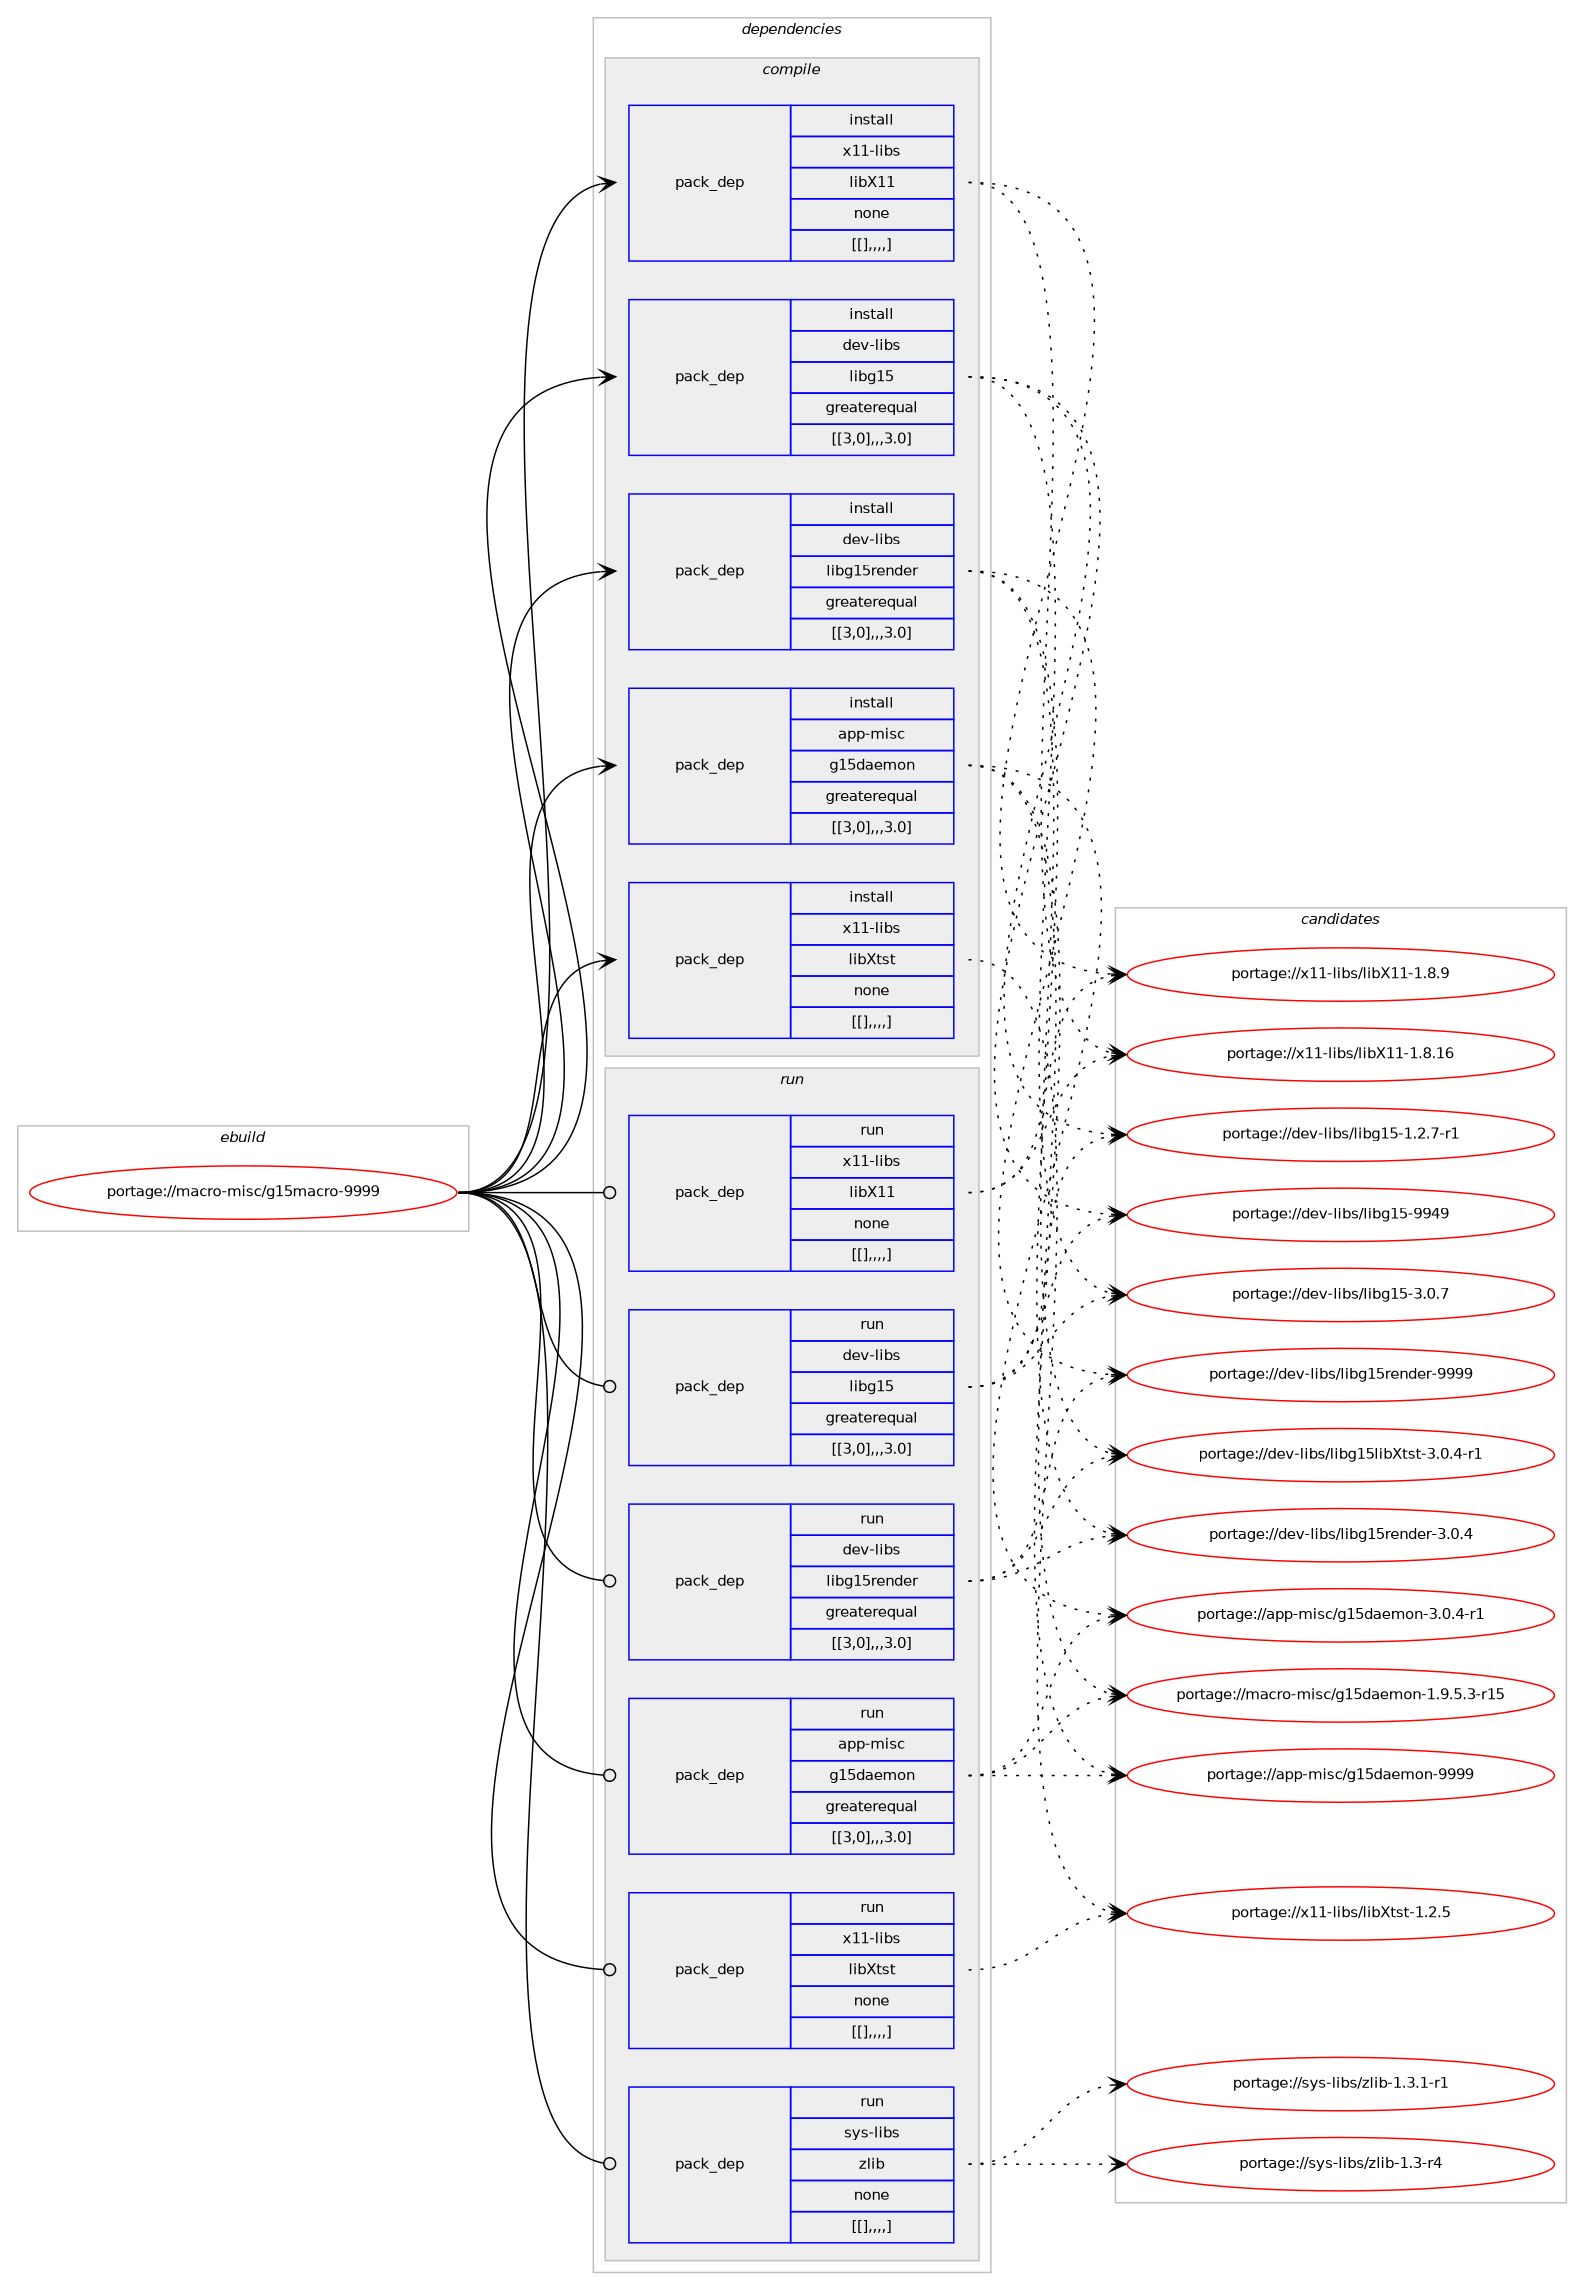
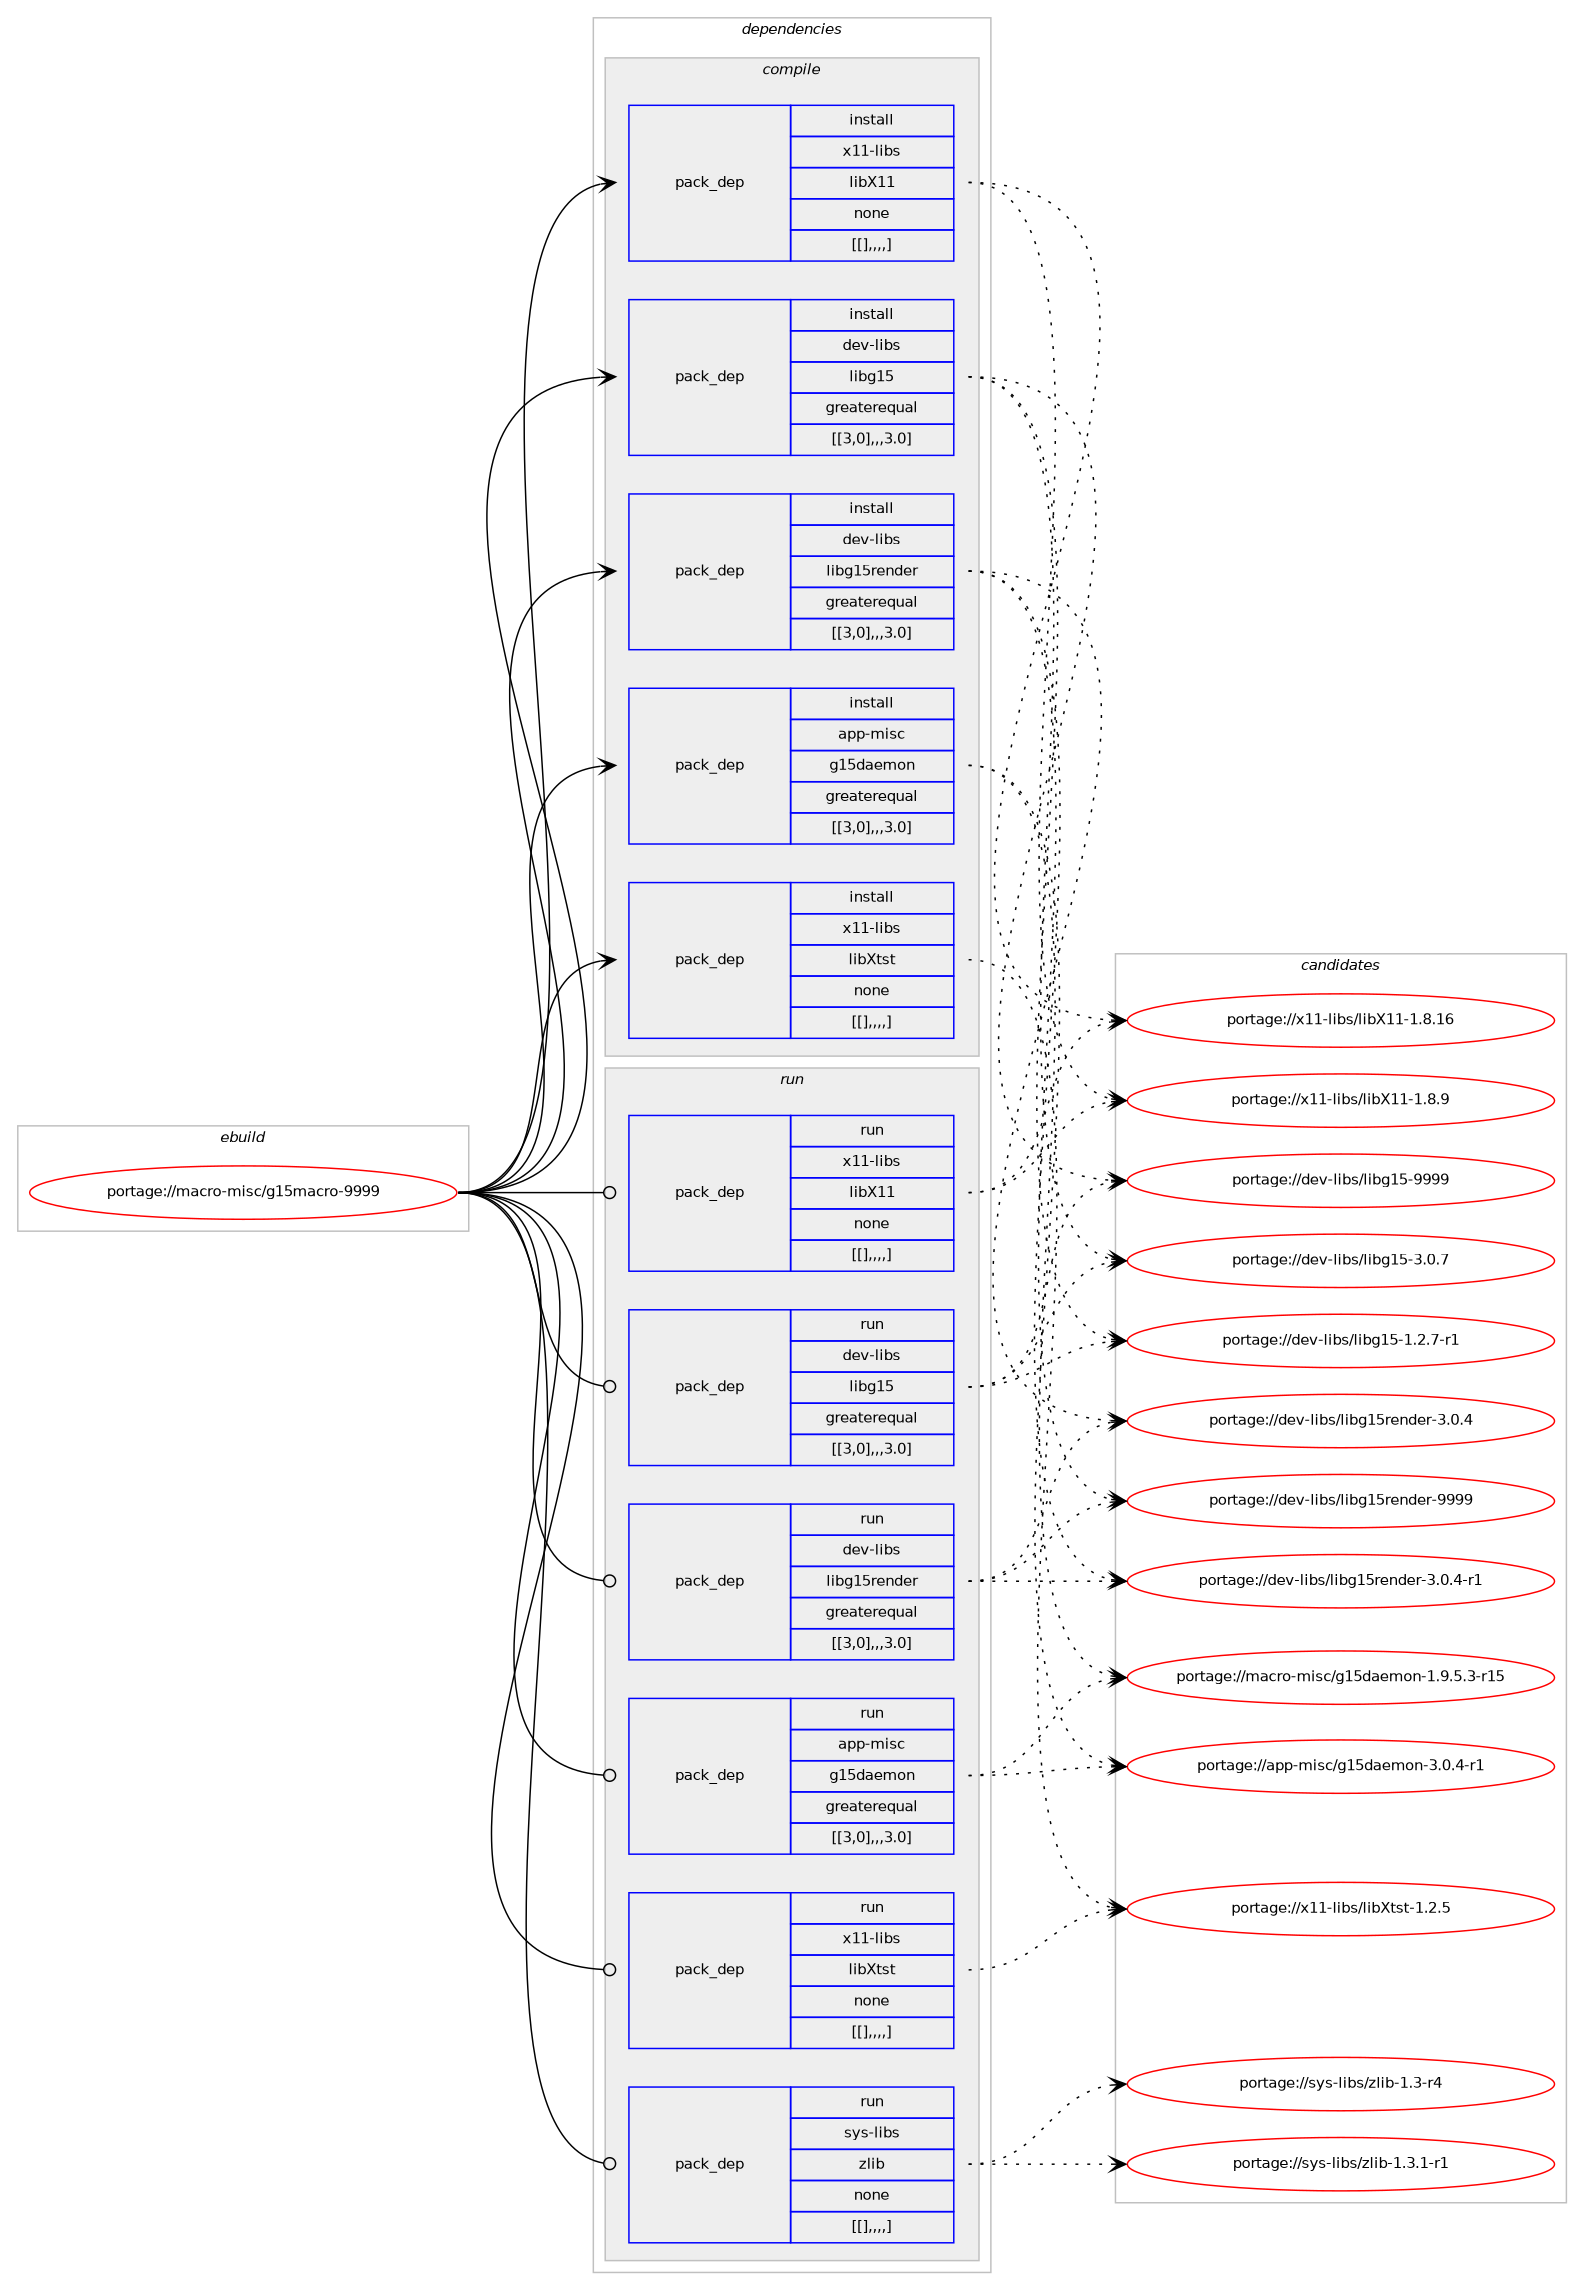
  digraph {
    compound=true
    concentrate=true
    fontname=Helvetica
    fontsize=10
    newrank=true
    rankdir=LR
    ranksep=1.5
    node [color=red fontname=Helvetica fontsize=10]
    edge [arrowhead=vee headport=w style=dotted tailport=e weight=100]
    n1 [label="portage://macro-misc/g15macro-9999" width=4]
    n2 [color=blue label=<<TABLE BORDER="0" CELLBORDER="1" CELLSPACING="0" CELLPADDING="4" WIDTH="220"><TR><TD ROWSPAN="6" CELLPADDING="30">pack_dep</TD></TR><TR><TD WIDTH="110">install</TD></TR><TR><TD>app-misc</TD></TR><TR><TD>g15daemon</TD></TR><TR><TD>greaterequal</TD></TR><TR><TD>[[3,0],,,3.0]</TD></TR></TABLE>> shape=none]
    n3 [color=blue label=<<TABLE BORDER="0" CELLBORDER="1" CELLSPACING="0" CELLPADDING="4" WIDTH="220"><TR><TD ROWSPAN="6" CELLPADDING="30">pack_dep</TD></TR><TR><TD WIDTH="110">install</TD></TR><TR><TD>dev-libs</TD></TR><TR><TD>libg15</TD></TR><TR><TD>greaterequal</TD></TR><TR><TD>[[3,0],,,3.0]</TD></TR></TABLE>> shape=none]
    n4 [color=blue label=<<TABLE BORDER="0" CELLBORDER="1" CELLSPACING="0" CELLPADDING="4" WIDTH="220"><TR><TD ROWSPAN="6" CELLPADDING="30">pack_dep</TD></TR><TR><TD WIDTH="110">install</TD></TR><TR><TD>dev-libs</TD></TR><TR><TD>libg15render</TD></TR><TR><TD>greaterequal</TD></TR><TR><TD>[[3,0],,,3.0]</TD></TR></TABLE>> shape=none]
    n5 [color=blue label=<<TABLE BORDER="0" CELLBORDER="1" CELLSPACING="0" CELLPADDING="4" WIDTH="220"><TR><TD ROWSPAN="6" CELLPADDING="30">pack_dep</TD></TR><TR><TD WIDTH="110">install</TD></TR><TR><TD>x11-libs</TD></TR><TR><TD>libX11</TD></TR><TR><TD>none</TD></TR><TR><TD>[[],,,,]</TD></TR></TABLE>> shape=none]
    n6 [color=blue label=<<TABLE BORDER="0" CELLBORDER="1" CELLSPACING="0" CELLPADDING="4" WIDTH="220"><TR><TD ROWSPAN="6" CELLPADDING="30">pack_dep</TD></TR><TR><TD WIDTH="110">install</TD></TR><TR><TD>x11-libs</TD></TR><TR><TD>libXtst</TD></TR><TR><TD>none</TD></TR><TR><TD>[[],,,,]</TD></TR></TABLE>> shape=none]
    n7 [color=blue label=<<TABLE BORDER="0" CELLBORDER="1" CELLSPACING="0" CELLPADDING="4" WIDTH="220"><TR><TD ROWSPAN="6" CELLPADDING="30">pack_dep</TD></TR><TR><TD WIDTH="110">run</TD></TR><TR><TD>app-misc</TD></TR><TR><TD>g15daemon</TD></TR><TR><TD>greaterequal</TD></TR><TR><TD>[[3,0],,,3.0]</TD></TR></TABLE>> shape=none]
    n8 [color=blue label=<<TABLE BORDER="0" CELLBORDER="1" CELLSPACING="0" CELLPADDING="4" WIDTH="220"><TR><TD ROWSPAN="6" CELLPADDING="30">pack_dep</TD></TR><TR><TD WIDTH="110">run</TD></TR><TR><TD>dev-libs</TD></TR><TR><TD>libg15</TD></TR><TR><TD>greaterequal</TD></TR><TR><TD>[[3,0],,,3.0]</TD></TR></TABLE>> shape=none]
    n9 [color=blue label=<<TABLE BORDER="0" CELLBORDER="1" CELLSPACING="0" CELLPADDING="4" WIDTH="220"><TR><TD ROWSPAN="6" CELLPADDING="30">pack_dep</TD></TR><TR><TD WIDTH="110">run</TD></TR><TR><TD>dev-libs</TD></TR><TR><TD>libg15render</TD></TR><TR><TD>greaterequal</TD></TR><TR><TD>[[3,0],,,3.0]</TD></TR></TABLE>> shape=none]
    n10 [color=blue label=<<TABLE BORDER="0" CELLBORDER="1" CELLSPACING="0" CELLPADDING="4" WIDTH="220"><TR><TD ROWSPAN="6" CELLPADDING="30">pack_dep</TD></TR><TR><TD WIDTH="110">run</TD></TR><TR><TD>sys-libs</TD></TR><TR><TD>zlib</TD></TR><TR><TD>none</TD></TR><TR><TD>[[],,,,]</TD></TR></TABLE>> shape=none]
    n11 [color=blue label=<<TABLE BORDER="0" CELLBORDER="1" CELLSPACING="0" CELLPADDING="4" WIDTH="220"><TR><TD ROWSPAN="6" CELLPADDING="30">pack_dep</TD></TR><TR><TD WIDTH="110">run</TD></TR><TR><TD>x11-libs</TD></TR><TR><TD>libX11</TD></TR><TR><TD>none</TD></TR><TR><TD>[[],,,,]</TD></TR></TABLE>> shape=none]
    n12 [color=blue label=<<TABLE BORDER="0" CELLBORDER="1" CELLSPACING="0" CELLPADDING="4" WIDTH="220"><TR><TD ROWSPAN="6" CELLPADDING="30">pack_dep</TD></TR><TR><TD WIDTH="110">run</TD></TR><TR><TD>x11-libs</TD></TR><TR><TD>libXtst</TD></TR><TR><TD>none</TD></TR><TR><TD>[[],,,,]</TD></TR></TABLE>> shape=none]
-   n13 [label="portage://app-misc/g15daemon-9999" width=4]
    n14 [label="portage://app-misc/g15daemon-3.0.4-r1" width=4]
    n15 [label="portage://macro-misc/g15daemon-1.9.5.3-r15" width=4]
-   n16 [label="portage://dev-libs/libg15-9949" width=4]
+   n16 [label="portage://dev-libs/libg15-9999" width=4]
    n17 [label="portage://dev-libs/libg15-3.0.7" width=4]
    n18 [label="portage://dev-libs/libg15-1.2.7-r1" width=4]
    n19 [label="portage://dev-libs/libg15render-9999" width=4]
-   n20 [label="portage://dev-libs/libg15libXtst-3.0.4-r1" width=4]
+   n20 [label="portage://dev-libs/libg15render-3.0.4-r1" width=4]
    n21 [label="portage://dev-libs/libg15render-3.0.4" width=4]
    n22 [label="portage://x11-libs/libX11-1.8.16" width=4]
    n23 [label="portage://x11-libs/libX11-1.8.9" width=4]
    n24 [label="portage://x11-libs/libXtst-1.2.5" width=4]
    n25 [label="portage://sys-libs/zlib-1.3.1-r1" width=4]
    n26 [label="portage://sys-libs/zlib-1.3-r4" width=4]
    subgraph cluster_1 {
      color=gray
      label=<<i>ebuild</i>>
      n1
    }
    subgraph cluster_2 {
      color=gray
      label=<<i>dependencies</i>>
      subgraph cluster_3 {
        color=gray
        fillcolor="#eeeeee"
        label=<<i>compile</i>>
        style=filled
        subgraph sub_4 {
          color=gray
          fillcolor="#eeeeee"
          label=<<i>compile</i>>
          style=filled
          n2
        }
        subgraph sub_5 {
          color=gray
          fillcolor="#eeeeee"
          label=<<i>compile</i>>
          style=filled
          n3
        }
        subgraph sub_6 {
          color=gray
          fillcolor="#eeeeee"
          label=<<i>compile</i>>
          style=filled
          n4
        }
        subgraph sub_7 {
          color=gray
          fillcolor="#eeeeee"
          label=<<i>compile</i>>
          style=filled
          n5
        }
        subgraph sub_8 {
          color=gray
          fillcolor="#eeeeee"
          label=<<i>compile</i>>
          style=filled
          n6
        }
      }
      subgraph cluster_9 {
        color=gray
        fillcolor="#eeeeee"
        label=<<i>compile and run</i>>
        style=filled
      }
      subgraph cluster_10 {
        color=gray
        fillcolor="#eeeeee"
        label=<<i>run</i>>
        style=filled
        subgraph sub_11 {
          color=gray
          fillcolor="#eeeeee"
          label=<<i>run</i>>
          style=filled
          n7
        }
        subgraph sub_12 {
          color=gray
          fillcolor="#eeeeee"
          label=<<i>run</i>>
          style=filled
          n8
        }
        subgraph sub_13 {
          color=gray
          fillcolor="#eeeeee"
          label=<<i>run</i>>
          style=filled
          n9
        }
        subgraph sub_14 {
          color=gray
          fillcolor="#eeeeee"
          label=<<i>run</i>>
          style=filled
          n10
        }
        subgraph sub_15 {
          color=gray
          fillcolor="#eeeeee"
          label=<<i>run</i>>
          style=filled
          n11
        }
        subgraph sub_16 {
          color=gray
          fillcolor="#eeeeee"
          label=<<i>run</i>>
          style=filled
          n12
        }
      }
    }
    subgraph cluster_17 {
      color=gray
      label=<<i>candidates</i>>
      rank=same
      subgraph sub_18 {
        color=black
        label=<<i>candidates</i>>
        nodesep=1
        rank=same
-       n13
        n14
        n15
      }
      subgraph sub_19 {
        color=black
        label=<<i>candidates</i>>
        nodesep=1
        rank=same
        n16
        n17
        n18
      }
      subgraph sub_20 {
        color=black
        label=<<i>candidates</i>>
        nodesep=1
        rank=same
        n19
        n20
        n21
      }
      subgraph sub_21 {
        color=black
        label=<<i>candidates</i>>
        nodesep=1
        rank=same
        n22
        n23
      }
      subgraph sub_22 {
        color=black
        label=<<i>candidates</i>>
        nodesep=1
        rank=same
        n24
      }
      subgraph sub_23 {
        color=black
        label=<<i>candidates</i>>
        nodesep=1
        rank=same
-       n13
        n14
        n15
      }
      subgraph sub_24 {
        color=black
        label=<<i>candidates</i>>
        nodesep=1
        rank=same
        n16
        n17
        n18
      }
      subgraph sub_25 {
        color=black
        label=<<i>candidates</i>>
        nodesep=1
        rank=same
        n19
        n20
        n21
      }
      subgraph sub_26 {
        color=black
        label=<<i>candidates</i>>
        nodesep=1
        rank=same
        n25
        n26
      }
      subgraph sub_27 {
        color=black
        label=<<i>candidates</i>>
        nodesep=1
        rank=same
        n22
        n23
      }
      subgraph sub_28 {
        color=black
        label=<<i>candidates</i>>
        nodesep=1
        rank=same
        n24
      }
    }
    n1 -> n2 [style=solid weight=20]
    n1 -> n3 [style=solid weight=20]
    n1 -> n4 [style=solid weight=20]
    n1 -> n5 [style=solid weight=20]
    n1 -> n6 [style=solid weight=20]
    n1 -> n7 [arrowhead=odot style=solid weight=20]
    n1 -> n8 [arrowhead=odot style=solid weight=20]
    n1 -> n9 [arrowhead=odot style=solid weight=20]
    n1 -> n10 [arrowhead=odot style=solid weight=20]
    n1 -> n11 [arrowhead=odot style=solid weight=20]
    n1 -> n12 [arrowhead=odot style=solid weight=20]
-   n2 -> n13
    n2 -> n14
    n2 -> n15
    n3 -> n16
    n3 -> n17
    n3 -> n18
    n4 -> n19
    n4 -> n20
    n4 -> n21
    n5 -> n22
    n5 -> n23
    n6 -> n24
-   n7 -> n13
    n7 -> n14
    n7 -> n15
    n8 -> n16
    n8 -> n17
    n8 -> n18
    n9 -> n19
    n9 -> n20
    n9 -> n21
    n10 -> n25
    n10 -> n26
    n11 -> n22
    n11 -> n23
    n12 -> n24
  }
